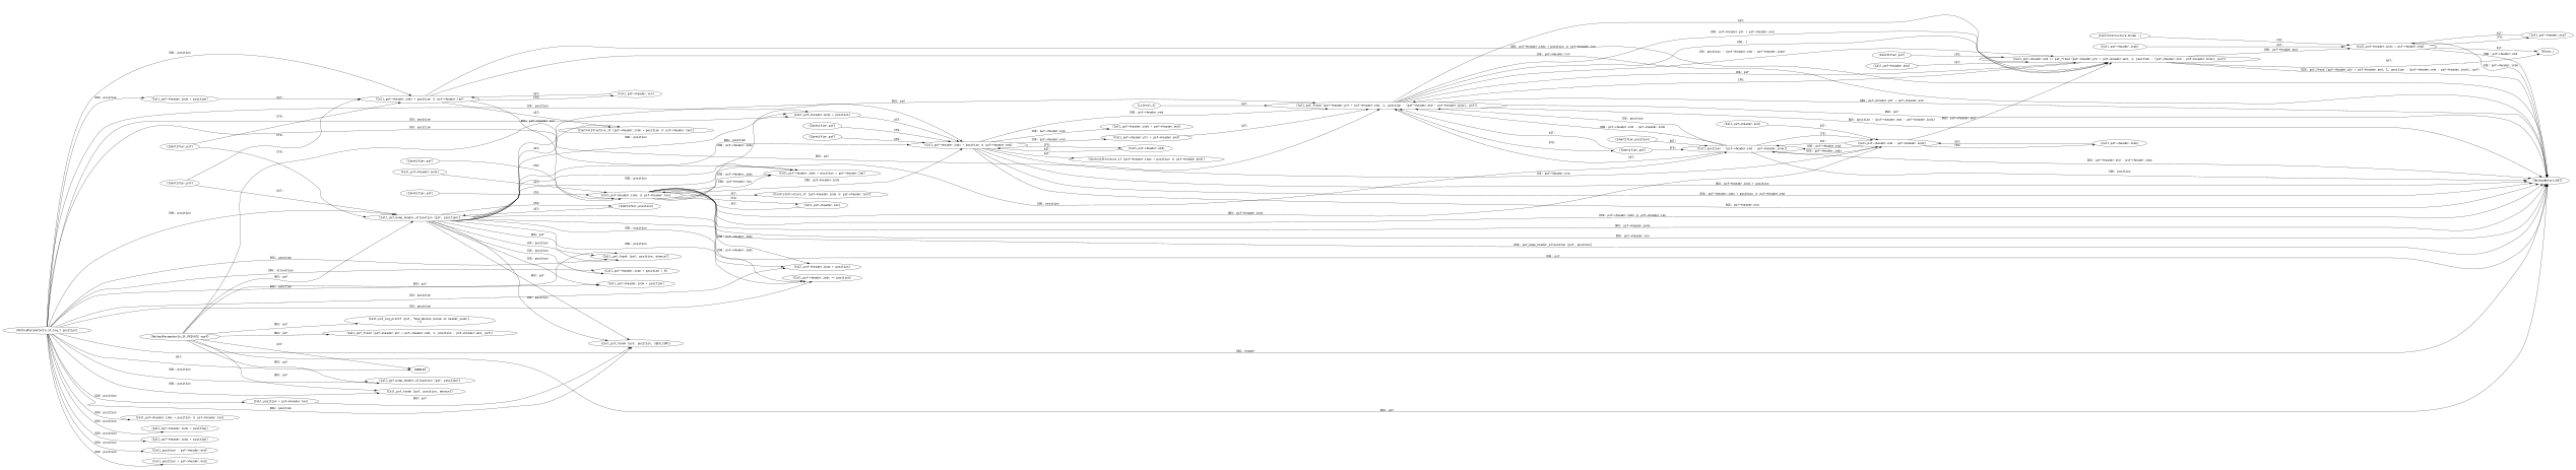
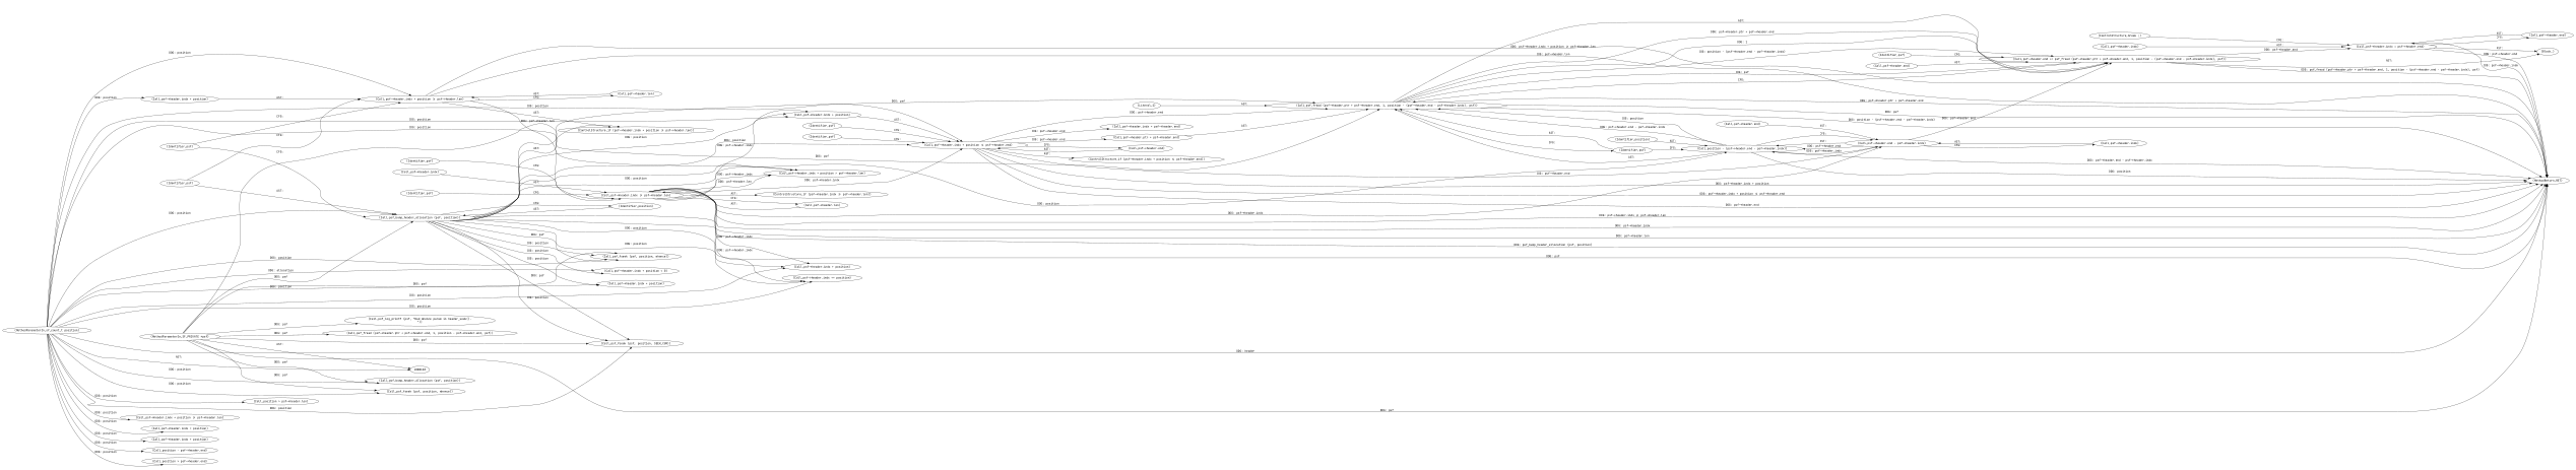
  digraph {
    fontname="JetBrains Mono"
    rankdir=LR
    node [fontname="JetBrains Mono"]
    edge [fontname="JetBrains Mono"]
    n1 [label="(Call,psf_fread (psf->header.ptr + psf->header.end, 1, position - (psf->header.end - psf->header.indx), psf))"]
    n2 [label="(Call,psf->header.end += psf_fread (psf->header.ptr + psf->header.end, 1, position - (psf->header.end - psf->header.indx), psf))"]
    n3 [label="(Identifier,psf)"]
    n4 [label="(MethodReturn,RET)"]
    n5 [label="(Call,psf->header.indx = psf->header.end)"]
    n6 [label="(Block,)"]
    n7 [label="(Call,position - (psf->header.end - psf->header.indx))"]
    n8 [label="(Call,psf->header.indx + position <= psf->header.end)"]
    n9 [label="(Call,psf->header.end - psf->header.indx)"]
    n10 [label="(Call,psf->header.end)"]
    n11 [label="(Call,psf->header.ptr + psf->header.end)"]
    n12 [label="(Call,psf->header.indx = psf->header.end)"]
    n13 [label="(ControlStructure,if (psf->header.indx + position <= psf->header.end))"]
    n14 [label="(Call,psf->header.indx)"]
    n15 [label="(Call,psf->header.indx >= psf->header.len)"]
    n16 [label="(Call,psf->header.indx + position)"]
    n17 [label="(Call,psf->header.indx + position > psf->header.len)"]
    n18 [label="(ControlStructure,if (psf->header.indx >= psf->header.len))"]
    n19 [label="(Call,psf->header.len)"]
    n20 [label="(Call,psf->header.indx += position)"]
    n21 [label="(Call,psf->header.indx + position)"]
    n22 [label="(Call,psf->header.indx + position >= psf->header.len)"]
    n23 [label="(Call,psf->header.len)"]
    n24 [label="(ControlStructure,if (psf->header.indx + position >= psf->header.len))"]
-   n25 [label="(MethodParameterIn,sf_log_t position)"]
+   n25 [label="(MethodParameterIn,sf_count_t position)"]
    n26 [label="(Call,psf_bump_header_allocation (psf, position))"]
    n27 [label="(Call,psf_bump_header_allocation (psf, position))"]
    n28 [label="(Call,position > psf->header.len)"]
    n29 [label="(Call,psf->header.indx + position < 0)"]
    n30 [label="(Call,psf->header.indx + position)"]
    n31 [label="(Call,psf->header.indx + position)"]
    n32 [label="(Call,psf->header.indx + position >= psf->header.len)"]
    n33 [label="(Call,psf_fseek (psf, position, whence))"]
    n34 [label="(Call,psf->header.indx = position)"]
    n35 [label="(Call,psf_fseek (psf, position, whence))"]
    n36 [label="(Call,psf_fseek (psf, position, SEEK_CUR))"]
    n37 [label="(Call,psf->header.indx + position)"]
    n38 [label="(Call,position - psf->header.end)"]
    n39 [label="(Call,position > psf->header.end)"]
    1000103
    n41 [label="(Identifier,position)"]
    n42 [label="(MethodParameterIn,SF_PRIVATE *psf)"]
    n43 [label="(Call,psf_log_printf (psf, \"Bad whence param in header_seek().\n\"))"]
    n44 [label="(Call,psf_fread (psf->header.ptr + psf->header.end, 1, position - psf->header.end, psf))"]
    n45 [label="(Call,psf->header.end)"]
    n46 [label="(Identifier,position)"]
    n47 [label="(Call,psf->header.indx)"]
    n48 [label="(ControlStructure,break ;)"]
    n49 [label="(Identifier,psf)"]
    n50 [label="(Identifier,psf)"]
    n51 [label="(Literal,2)"]
    n52 [label="(Call,psf->header.end)"]
    n53 [label="(Call,psf->header.indx)"]
    n54 [label="(Identifier,psf)"]
    n55 [label="(Identifier,psf)"]
    n56 [label="(Identifier,psf)"]
    n57 [label="(Call,psf->header.end)"]
    n58 [label="(Identifier,psf)"]
    n59 [label="(Identifier,psf)"]
    n1 -> n2 [label="AST: "]
    n1 -> n2 [label="DDG: psf->header.ptr + psf->header.end"]
    n1 -> n2 [label="DDG: 1"]
    n1 -> n2 [label="DDG: position - (psf->header.end - psf->header.indx)"]
    n1 -> n2 [label="DDG: psf"]
    n1 -> n3 [label="CFG: "]
    n1 -> n4 [label="DDG: psf->header.ptr + psf->header.end"]
    n1 -> n4 [label="DDG: psf"]
    n1 -> n4 [label="DDG: position - (psf->header.end - psf->header.indx)"]
    n2 -> n1 [label="CFG: "]
    n2 -> n4 [label="DDG: psf_fread (psf->header.ptr + psf->header.end, 1, position - (psf->header.end - psf->header.indx), psf)"]
    n2 -> n5 [label="DDG: psf->header.end"]
    n2 -> n6 [label="AST: "]
    n3 -> n1 [label="AST: "]
    n3 -> n7 [label="CFG: "]
    n5 -> n4 [label="DDG: psf->header.end"]
    n5 -> n4 [label="DDG: psf->header.indx"]
    n5 -> n6 [label="AST: "]
    n5 -> n45 [label="CFG: "]
    n7 -> n1 [label="AST: "]
    n7 -> n1 [label="DDG: position"]
    n7 -> n1 [label="DDG: psf->header.end - psf->header.indx"]
    n7 -> n4 [label="DDG: position"]
    n7 -> n4 [label="DDG: psf->header.end - psf->header.indx"]
    n7 -> n9 [label="CFG: "]
    n8 -> n1 [label="DDG: psf->header.end"]
    n8 -> n4 [label="DDG: psf->header.indx + position"]
    n8 -> n4 [label="DDG: psf->header.indx + position <= psf->header.end"]
    n8 -> n4 [label="DDG: psf->header.end"]
    n8 -> n9 [label="DDG: psf->header.end"]
    n8 -> n10 [label="CFG: "]
    n8 -> n11 [label="DDG: psf->header.end"]
    n8 -> n12 [label="DDG: psf->header.end"]
    n8 -> n13 [label="AST: "]
    n9 -> n2 [label="DDG: psf->header.end"]
    n9 -> n7 [label="AST: "]
    n9 -> n7 [label="DDG: psf->header.end"]
    n9 -> n7 [label="DDG: psf->header.indx"]
    n9 -> n14 [label="CFG: "]
    n10 -> n8 [label="AST: "]
    n11 -> n1 [label="AST: "]
    n14 -> n9 [label="AST: "]
    n15 -> n4 [label="DDG: psf->header.indx >= psf->header.len"]
    n15 -> n4 [label="DDG: psf->header.indx"]
    n15 -> n4 [label="DDG: psf->header.len"]
    n15 -> n8 [label="DDG: psf->header.indx"]
    n15 -> n9 [label="DDG: psf->header.indx"]
    n15 -> n16 [label="DDG: psf->header.indx"]
    n15 -> n17 [label="DDG: psf->header.indx"]
    n15 -> n17 [label="DDG: psf->header.len"]
    n15 -> n18 [label="AST: "]
    n15 -> n19 [label="CFG: "]
    n15 -> n20 [label="DDG: psf->header.indx"]
    n15 -> n21 [label="DDG: psf->header.indx"]
    n19 -> n15 [label="AST: "]
    n21 -> n8 [label="AST: "]
    n22 -> n4 [label="DDG: psf->header.indx + position >= psf->header.len"]
    n22 -> n4 [label="DDG: psf->header.len"]
    n22 -> n15 [label="DDG: psf->header.len"]
    n22 -> n23 [label="CFG: "]
    n22 -> n24 [label="AST: "]
    n23 -> n22 [label="AST: "]
    n25 -> n4 [label="DDG: header"]
    n25 -> n8 [label="DDG: position"]
    n25 -> n16 [label="DDG: position"]
    n25 -> n17 [label="DDG: position"]
    n25 -> n20 [label="DDG: position"]
    n25 -> n21 [label="DDG: position"]
    n25 -> n22 [label="DDG: position"]
    n25 -> n26 [label="DDG: position"]
    n25 -> n27 [label="DDG: position"]
    n25 -> n28 [label="DDG: position"]
    n25 -> n29 [label="DDG: allocation"]
    n25 -> n30 [label="DDG: position"]
    n25 -> n31 [label="DDG: position"]
    n25 -> n32 [label="DDG: position"]
    n25 -> n33 [label="DDG: position"]
    n25 -> n34 [label="DDG: position"]
    n25 -> n35 [label="DDG: position"]
    n25 -> n36 [label="DDG: position"]
    n25 -> n37 [label="DDG: position"]
    n25 -> n38 [label="DDG: position"]
    n25 -> n39 [label="DDG: position"]
    n25 -> 1000103 [label="AST: "]
    n26 -> n1 [label="DDG: psf"]
    n26 -> n4 [label="DDG: psf_bump_header_allocation (psf, position)"]
    n26 -> n4 [label="DDG: psf"]
    n26 -> n7 [label="DDG: position"]
    n26 -> n8 [label="DDG: position"]
    n26 -> n16 [label="DDG: position"]
    n26 -> n17 [label="DDG: position"]
    n26 -> n20 [label="DDG: position"]
    n26 -> n21 [label="DDG: position"]
    n26 -> n24 [label="AST: "]
    n26 -> n29 [label="DDG: position"]
    n26 -> n30 [label="DDG: position"]
    n26 -> n35 [label="DDG: psf"]
    n26 -> n35 [label="DDG: position"]
    n26 -> n36 [label="DDG: psf"]
    n26 -> n36 [label="DDG: position"]
    n26 -> n41 [label="CFG: "]
    n31 -> n22 [label="AST: "]
    n41 -> n26 [label="AST: "]
    n42 -> n1 [label="DDG: psf"]
    n42 -> n4 [label="DDG: psf"]
    n42 -> n26 [label="DDG: psf"]
    n42 -> n27 [label="DDG: psf"]
    n42 -> n33 [label="DDG: psf"]
    n42 -> n35 [label="DDG: psf"]
-   n28 -> n36 [label="DDG: psf"]
+   n42 -> n36 [label="DDG: psf"]
    n42 -> 1000103 [label="AST: "]
    n42 -> n43 [label="DDG: psf"]
    n42 -> n44 [label="DDG: psf"]
    n45 -> n5 [label="AST: "]
    n46 -> n7 [label="AST: "]
    n47 -> n5 [label="AST: "]
    n48 -> n5 [label="CFG: "]
    n49 -> n2 [label="CFG: "]
    n50 -> n8 [label="CFG: "]
    n51 -> n1 [label="AST: "]
    n52 -> n9 [label="AST: "]
    n53 -> n15 [label="AST: "]
    n54 -> n15 [label="CFG: "]
    n55 -> n22 [label="CFG: "]
    n55 -> n26 [label="AST: "]
    n56 -> n15 [label="CFG: "]
    n57 -> n2 [label="AST: "]
    n58 -> n8 [label="CFG: "]
    n59 -> n22 [label="CFG: "]
    n59 -> n26 [label="CFG: "]
  }
